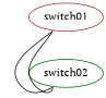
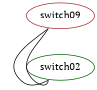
  graph {
    fontname="PT Serif"
    node [config="./helper_scripts/extra_switch_config.sh" function=leaf memory=768 os="CumulusCommunity/cumulus-vx" version="3.5.3" fontname="PT Serif"]
    edge [fontname="PT Serif"]
-   switch01 [mgmt_ip="192.168.200.1" color=brown]
+   switch01 [mgmt_ip="192.168.200.1" color=brown label=switch09]
    switch02 [mgmt_ip="192.168.200.2" color=darkgreen]
    switch01 -- switch02 [headport=swp1 tailport=swp1]
    switch01 -- switch02 [headport=swp2 tailport=swp2]
  }
